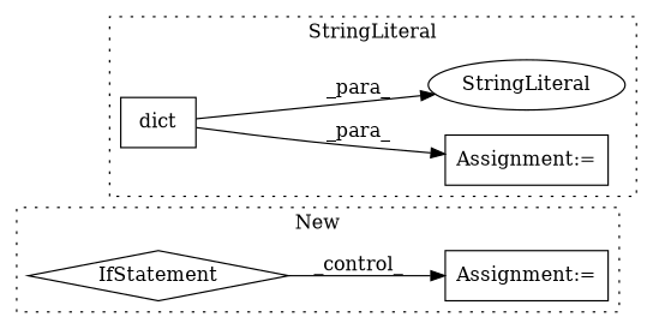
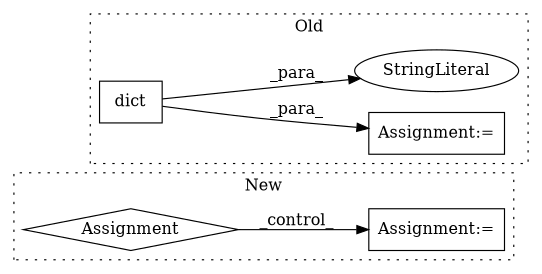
  digraph {
    rankdir=LR
    node [a=7 l=1 shape=box]
-   n1 [a=25 l="4,2" label=IfStatement s="1738,1761" shape=diamond]
+   n1 [a=25 l="4,2" label=Assignment s="1738,1761" shape=diamond]
    n2 [label="Assignment:=" s=1777]
    n3 [a=32 l="5,1" label=dict s="2163,2178"]
    n4 [label="Assignment:=" s=2142]
    n5 [a=45 l=10 label=StringLiteral s=2168 shape=ellipse]
    subgraph cluster_1 {
      label=New
      style=dotted
      n1
      n2
    }
    subgraph cluster_2 {
-     label=StringLiteral
+     label=Old
      style=dotted
      n3
      n4
      n5
    }
    n1 -> n2 [label=_control_]
    n3 -> n4 [label=_para_]
    n3 -> n5 [label=_para_]
  }
